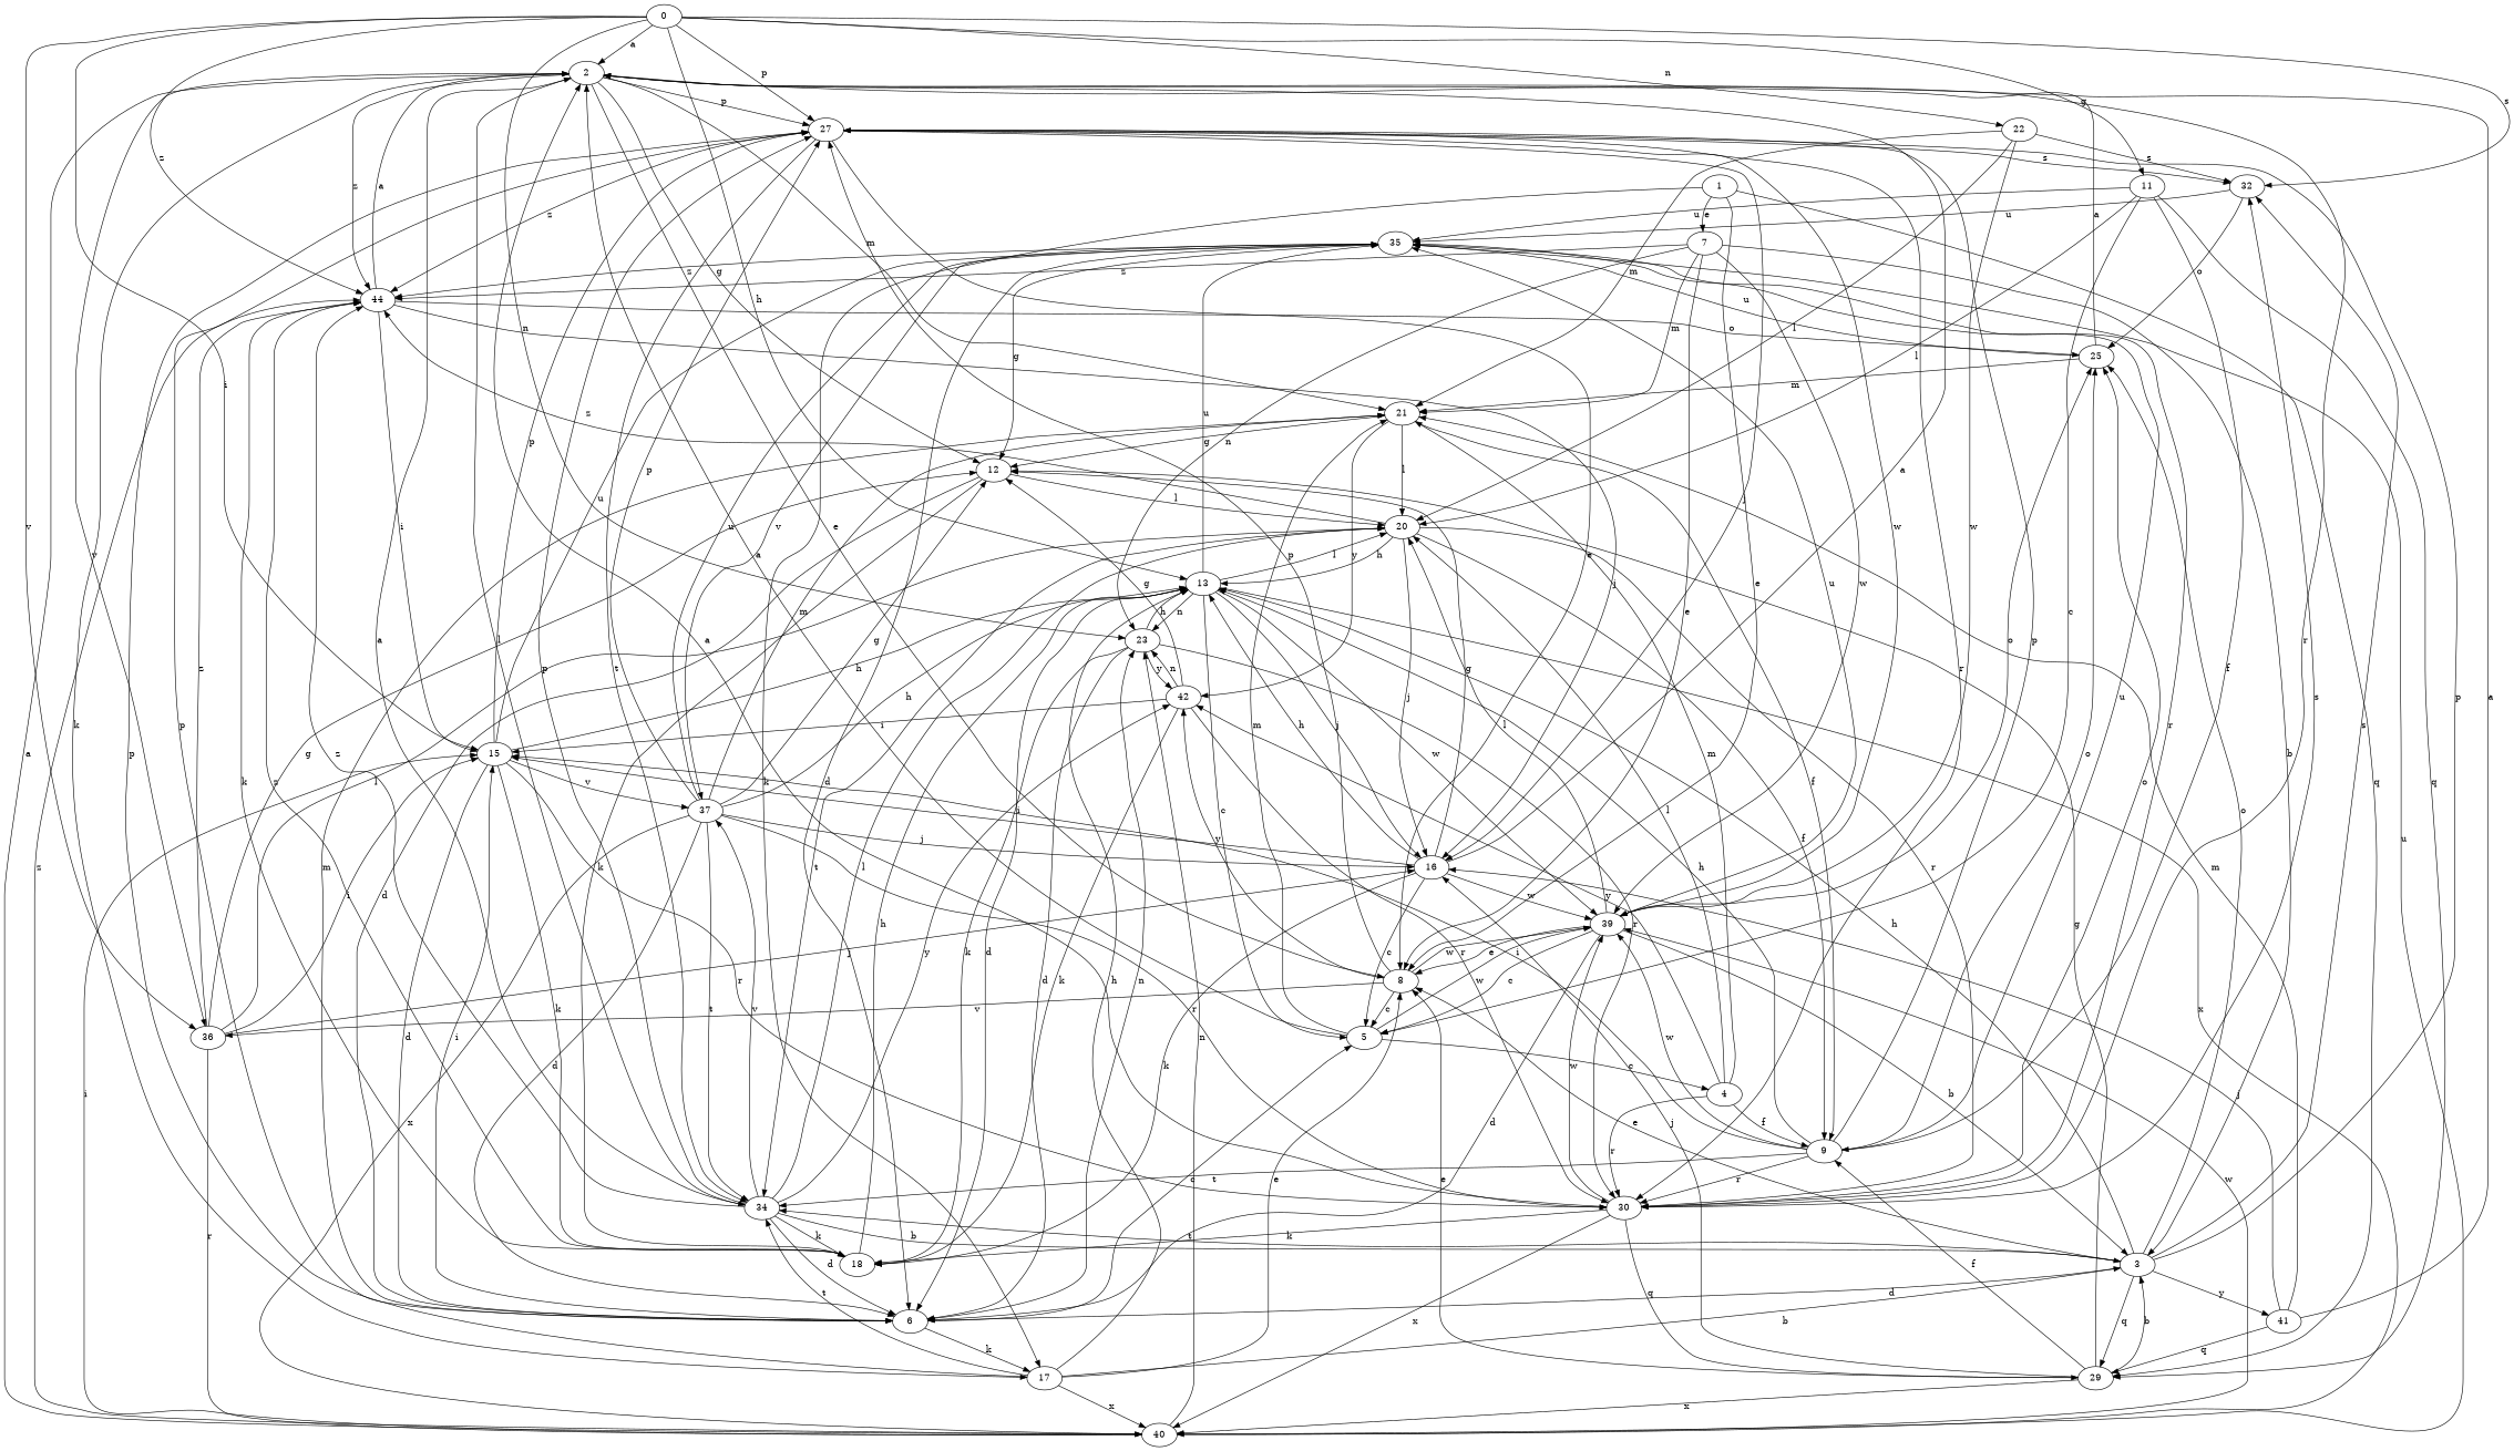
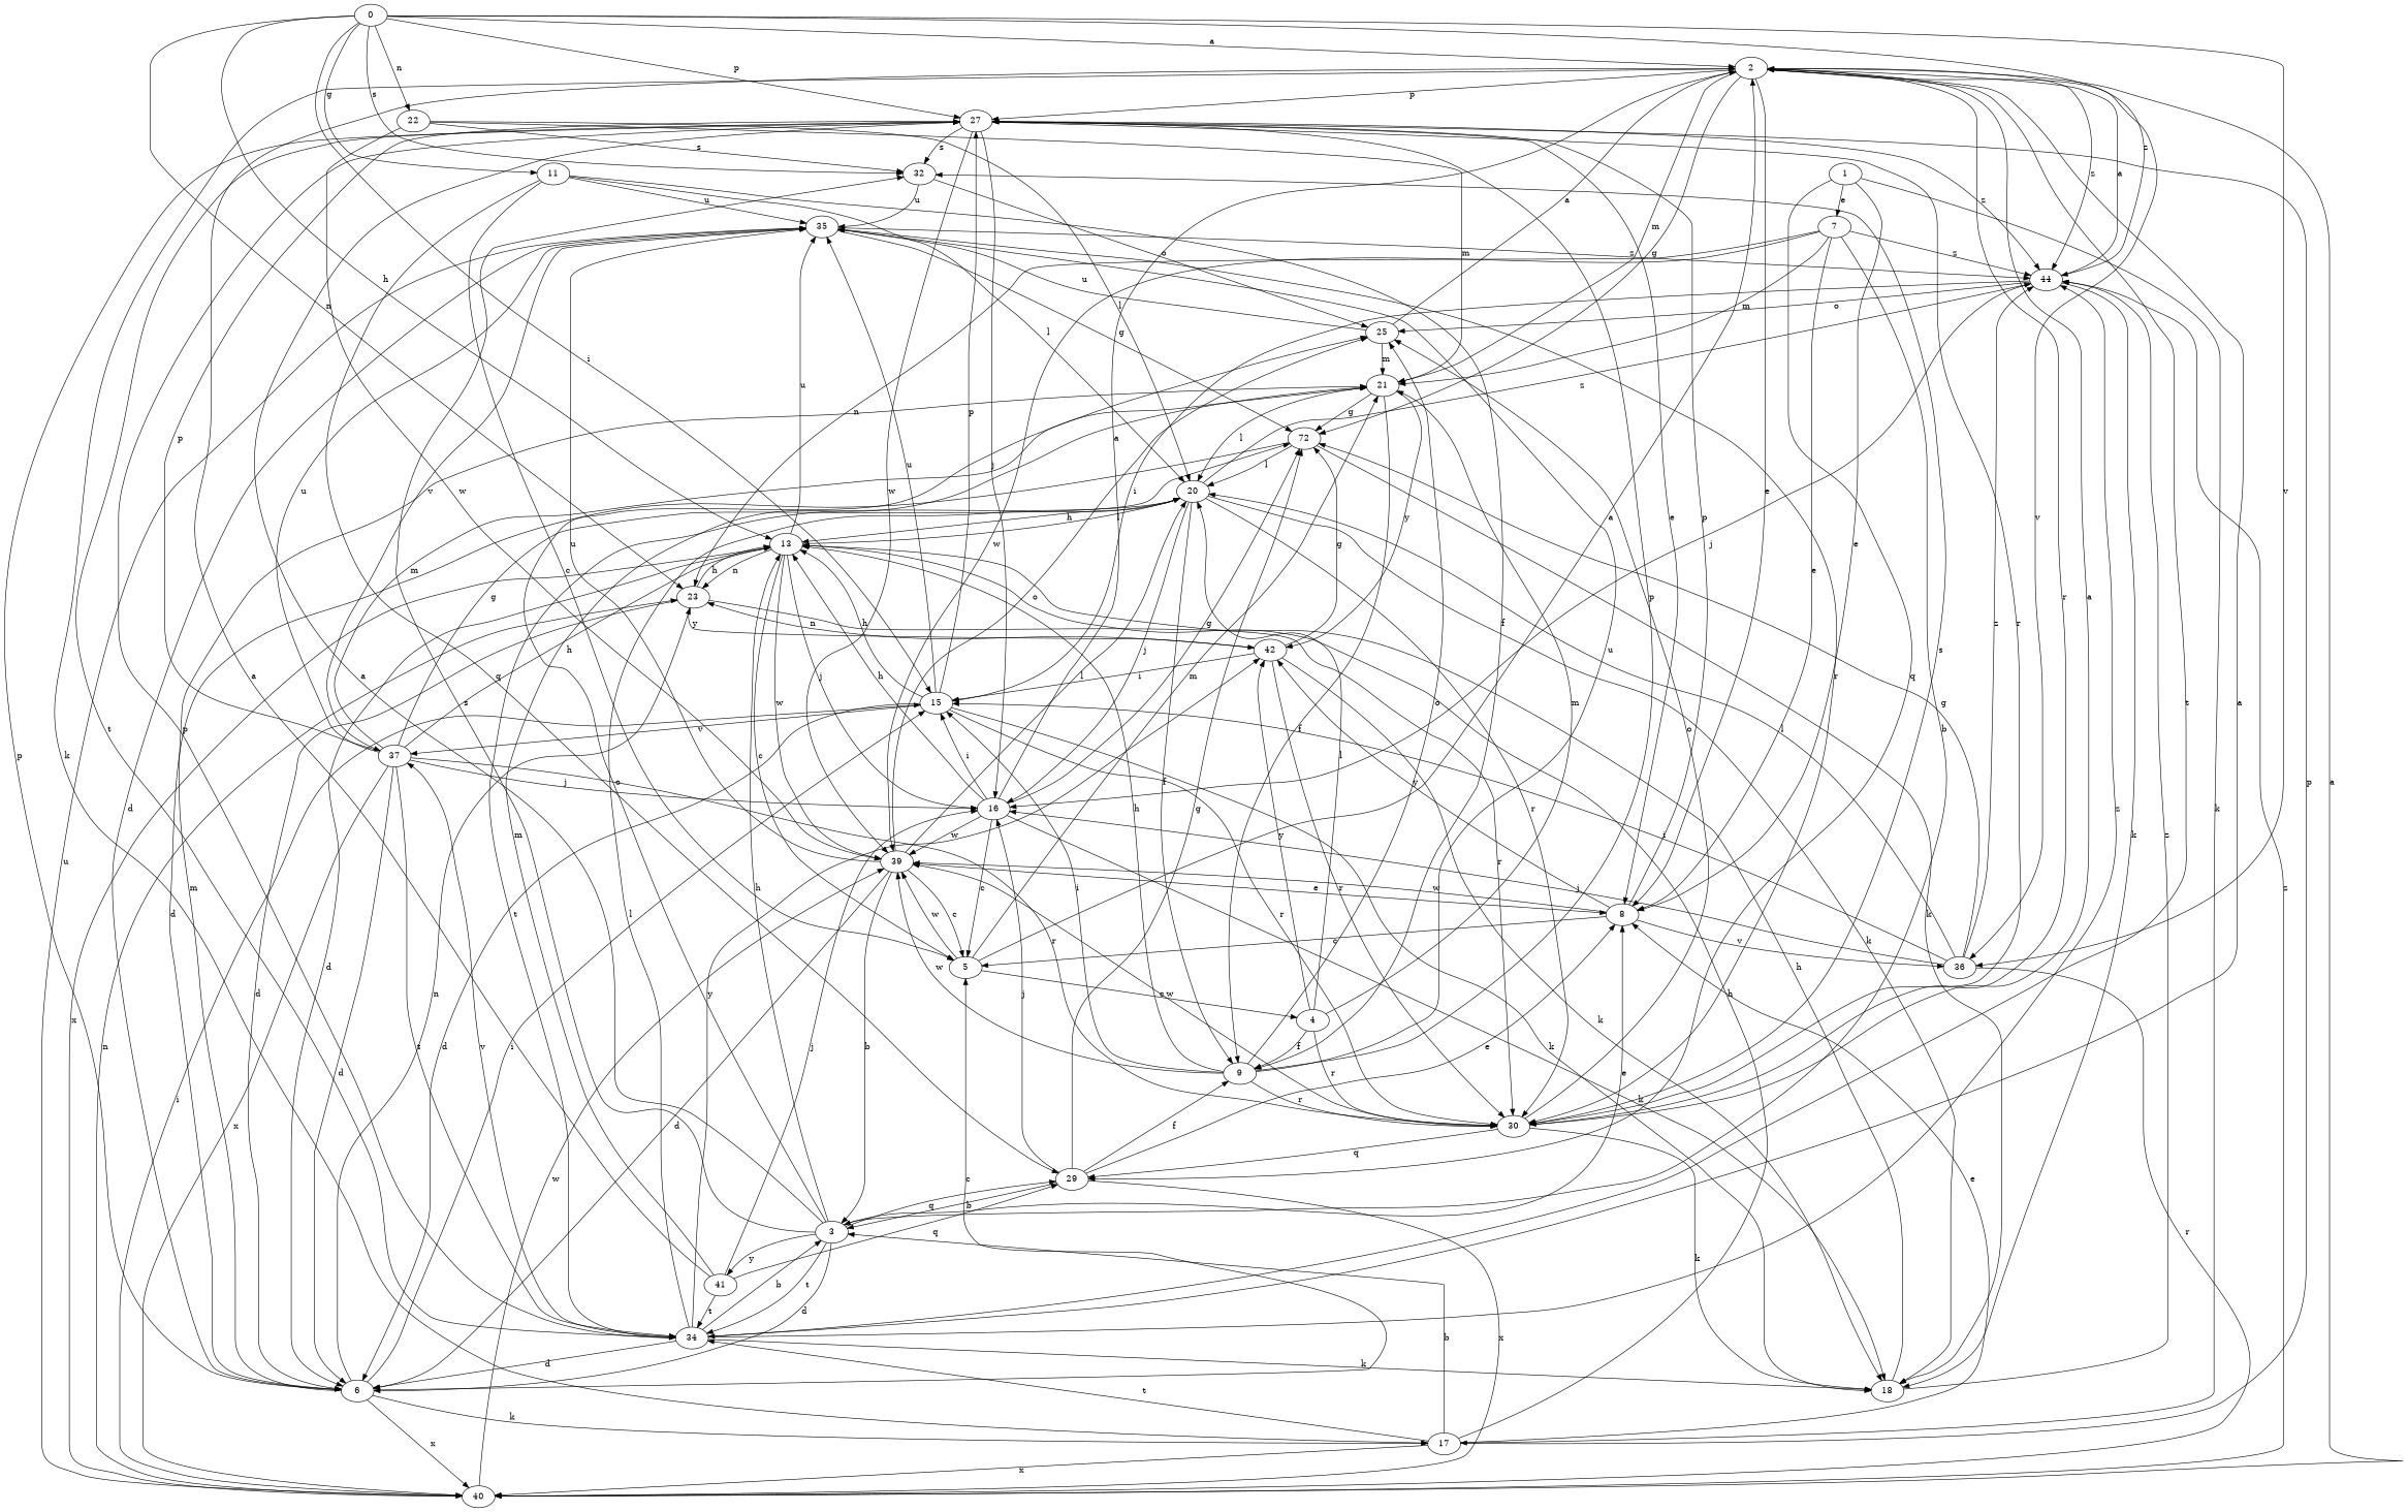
  strict digraph {
    0
    2
    11
    13
    15
    22
    23
    27
    32
    36
    44
    8
    17
-   12
+   12 [label=72]
    21
    30
    34
    29
    9
    20
    5
    35
    6
    39
    40
    16
    18
    37
    42
    25
    1
    7
    3
    41
    4
    0 -> 2 [label=a]
    0 -> 11 [label=g]
    0 -> 13 [label=h]
    0 -> 15 [label=i]
    0 -> 22 [label=n]
    0 -> 23 [label=n]
    0 -> 27 [label=p]
    0 -> 32 [label=s]
    0 -> 36 [label=v]
    0 -> 44 [label=z]
    2 -> 27 [label=p]
    2 -> 36 [label=v]
    2 -> 44 [label=z]
    2 -> 8 [label=e]
    2 -> 17 [label=k]
    2 -> 12 [label=g]
    2 -> 21 [label=m]
    2 -> 30 [label=r]
-   2 -> 34 [label=l]
+   2 -> 34 [label=t]
    11 -> 29 [label=q]
    11 -> 9 [label=f]
    11 -> 20 [label=l]
    11 -> 5 [label=c]
    11 -> 35 [label=u]
    13 -> 23 [label=n]
    13 -> 20 [label=l]
    13 -> 5 [label=c]
    13 -> 35 [label=u]
    13 -> 6 [label=d]
    13 -> 39 [label=w]
    13 -> 40 [label=x]
    13 -> 16 [label=j]
    15 -> 13 [label=h]
    15 -> 27 [label=p]
    15 -> 30 [label=r]
    15 -> 35 [label=u]
    15 -> 6 [label=d]
    15 -> 18 [label=k]
    15 -> 37 [label=v]
    22 -> 32 [label=s]
    22 -> 21 [label=m]
    22 -> 20 [label=l]
    22 -> 39 [label=w]
    23 -> 13 [label=h]
    23 -> 30 [label=r]
    23 -> 6 [label=d]
-   23 -> 18 [label=k]
+   20 -> 18 [label=k]
    23 -> 42 [label=y]
    27 -> 32 [label=s]
    27 -> 44 [label=z]
    27 -> 8 [label=e]
    27 -> 30 [label=r]
    27 -> 34 [label=t]
    27 -> 39 [label=w]
    27 -> 16 [label=j]
    32 -> 35 [label=u]
    32 -> 25 [label=o]
    36 -> 15 [label=i]
    36 -> 44 [label=z]
    36 -> 12 [label=g]
    36 -> 20 [label=l]
    36 -> 40 [label=r]
    36 -> 16 [label=j]
    44 -> 2 [label=a]
    44 -> 15 [label=i]
    44 -> 16 [label=j]
    44 -> 18 [label=k]
    44 -> 25 [label=o]
    8 -> 27 [label=p]
    8 -> 36 [label=v]
    8 -> 5 [label=c]
    8 -> 39 [label=w]
    8 -> 42 [label=y]
    17 -> 13 [label=h]
    17 -> 27 [label=p]
    17 -> 8 [label=e]
    17 -> 34 [label=t]
    17 -> 40 [label=x]
    17 -> 3 [label=b]
    12 -> 20 [label=l]
    12 -> 6 [label=d]
    12 -> 18 [label=k]
    21 -> 12 [label=g]
    21 -> 9 [label=f]
    21 -> 20 [label=l]
    21 -> 42 [label=y]
    30 -> 2 [label=a]
    30 -> 32 [label=s]
    30 -> 29 [label=q]
    30 -> 39 [label=w]
    30 -> 18 [label=k]
    30 -> 25 [label=o]
    34 -> 2 [label=a]
    34 -> 27 [label=p]
    34 -> 44 [label=z]
    34 -> 20 [label=l]
    34 -> 6 [label=d]
    34 -> 18 [label=k]
    34 -> 37 [label=v]
    34 -> 42 [label=y]
    34 -> 3 [label=b]
    29 -> 8 [label=e]
    29 -> 12 [label=g]
    29 -> 9 [label=f]
    29 -> 40 [label=x]
    29 -> 16 [label=j]
    29 -> 3 [label=b]
    9 -> 13 [label=h]
    9 -> 15 [label=i]
    9 -> 27 [label=p]
    9 -> 30 [label=r]
    9 -> 35 [label=u]
    9 -> 39 [label=w]
    9 -> 25 [label=o]
    20 -> 13 [label=h]
    20 -> 44 [label=z]
    20 -> 30 [label=r]
    20 -> 34 [label=t]
    20 -> 9 [label=f]
    20 -> 16 [label=j]
    5 -> 2 [label=a]
    5 -> 21 [label=m]
    5 -> 39 [label=w]
    5 -> 4 [label=c]
    35 -> 44 [label=z]
    35 -> 12 [label=g]
    35 -> 30 [label=r]
    35 -> 6 [label=d]
    35 -> 37 [label=v]
    6 -> 15 [label=i]
    6 -> 23 [label=n]
    6 -> 27 [label=p]
    6 -> 17 [label=k]
    6 -> 21 [label=m]
    6 -> 5 [label=c]
-   30 -> 40 [label=x]
+   6 -> 40 [label=x]
    39 -> 8 [label=e]
    39 -> 20 [label=l]
    39 -> 5 [label=c]
    39 -> 35 [label=u]
    39 -> 6 [label=d]
    39 -> 25 [label=o]
    39 -> 3 [label=b]
    40 -> 2 [label=a]
    40 -> 15 [label=i]
    40 -> 23 [label=n]
    40 -> 44 [label=z]
    40 -> 35 [label=u]
    40 -> 39 [label=w]
    16 -> 2 [label=a]
    16 -> 13 [label=h]
    16 -> 15 [label=i]
    16 -> 12 [label=g]
    16 -> 5 [label=c]
    16 -> 39 [label=w]
    16 -> 18 [label=k]
    18 -> 13 [label=h]
    18 -> 44 [label=z]
    37 -> 13 [label=h]
    37 -> 27 [label=p]
    37 -> 12 [label=g]
    37 -> 21 [label=m]
    37 -> 30 [label=r]
    37 -> 34 [label=t]
    37 -> 35 [label=u]
    37 -> 6 [label=d]
    37 -> 40 [label=x]
    37 -> 16 [label=j]
    42 -> 15 [label=i]
    42 -> 23 [label=n]
    42 -> 12 [label=g]
    42 -> 30 [label=r]
    42 -> 18 [label=k]
    25 -> 2 [label=a]
    25 -> 21 [label=m]
    25 -> 35 [label=u]
    1 -> 8 [label=e]
    1 -> 17 [label=k]
    1 -> 29 [label=q]
    1 -> 7 [label=e]
    7 -> 23 [label=n]
    7 -> 44 [label=z]
    7 -> 8 [label=e]
    7 -> 21 [label=m]
    7 -> 39 [label=w]
    7 -> 3 [label=b]
    3 -> 13 [label=h]
-   3 -> 27 [label=p]
+   3 -> 27 [label=a]
    3 -> 32 [label=s]
    3 -> 8 [label=e]
    3 -> 34 [label=t]
    3 -> 29 [label=q]
    3 -> 6 [label=d]
    3 -> 25 [label=o]
    3 -> 41 [label=y]
    41 -> 2 [label=a]
    41 -> 21 [label=m]
-   9 -> 34 [label=t]
+   41 -> 34 [label=t]
    41 -> 29 [label=q]
    41 -> 16 [label=j]
    4 -> 21 [label=m]
    4 -> 30 [label=r]
    4 -> 9 [label=f]
    4 -> 20 [label=l]
    4 -> 42 [label=y]
  }
